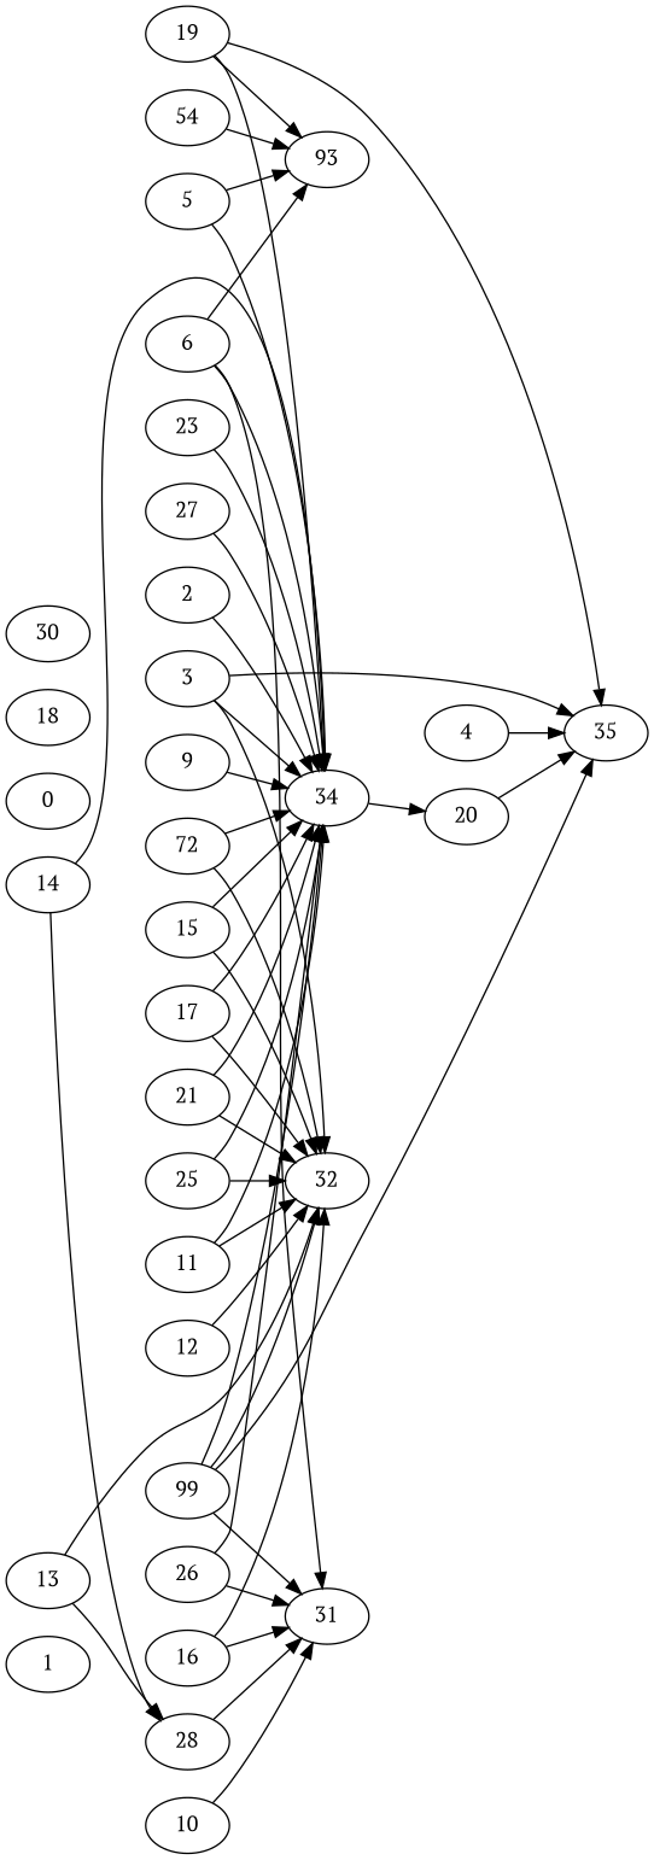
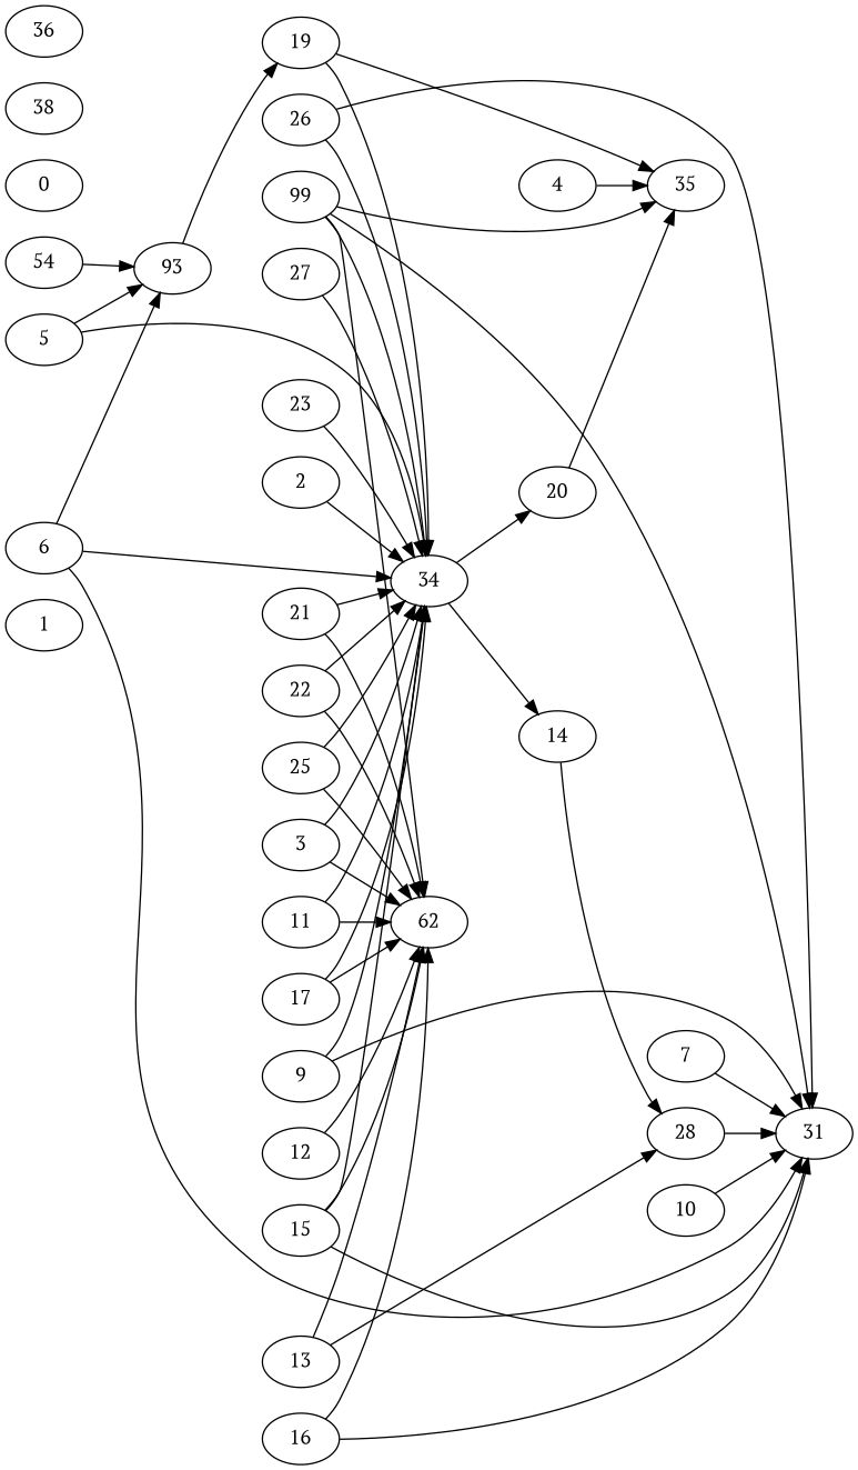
  digraph {
    fontname="PT Serif"
    rankdir=LR
    node [alpha=0.17 fontname="PT Serif"]
    edge [fontname="PT Serif"]
    1 [alpha=0.02 expect_size=2352250524562160]
    2 [alpha=0.08 expect_size=1543720471495704576000]
    34 [alpha=0.16 expect_size=958766031765642624]
-   32 [alpha=0.10 expect_size=315064406726509504]
+   32 [alpha=0.10 expect_size=315064406726509504 label=62]
    20 [expect_size=4827834115149200]
    3 [alpha=0.11 expect_size=1024070688110345216]
    35 [alpha=0.14 expect_size=1174884151707874361344]
    4 [alpha=0.08 expect_size=1388692402718452]
    5 [alpha=0.09 expect_size=1600001998200900]
    n10 [alpha=0.09 expect_size=809277989709511296 label=93]
    6 [expect_size=1682334832378272000]
    31 [alpha=0.09 expect_size=2852700433678336000]
+   7 [alpha=0.12 expect_size=21957271258932072]
    n14 [expect_size=614201103684060416 label=0]
    9 [alpha=0.11 expect_size=1568541161701368576]
    10 [alpha=0.14 expect_size=46969868078485304]
    11 [alpha=0.10 expect_size=356775619470189440]
    12 [alpha=0.03 expect_size=24199345511711944]
    13 [alpha=0.08 expect_size=29498935055106132]
    28 [alpha=0.15 expect_size=39072346031579800]
    14 [alpha=0.06 expect_size=14725274795993400]
    15 [expect_size=113251583592750064]
    16 [alpha=0.12 expect_size=41062336707180464]
    17 [alpha=0.12 expect_size=330521087227583266816]
-   18 [alpha=0.11 expect_size=43974930448386272]
+   18 [alpha=0.11 expect_size=43974930448386272 label=38]
    19 [expect_size=26167836015577924]
    21 [alpha=0.12 expect_size=1465925061979926429696]
-   22 [alpha=0.00 expect_size=1349283911524241375232 label=72]
+   22 [alpha=0.00 expect_size=1349283911524241375232]
    23 [alpha=0.20 expect_size=38990569192496128]
    n30 [alpha=0.18 expect_size=363172805494467072 label=54]
    25 [alpha=0.08 expect_size=35532474423443456000]
    26 [alpha=0.15 expect_size=2418896311239493632]
    27 [alpha=0.09 expect_size=54714127246983954432]
    n34 [alpha=0.19 expect_size=71469489235871408 label=99]
-   30 [alpha=0.02 expect_size=12716799793842484]
+   30 [alpha=0.02 expect_size=12716799793842484 label=36]
    2 -> 34
    34 -> 20
    20 -> 35
    3 -> 34
    3 -> 32
-   3 -> 35
    4 -> 35
    5 -> 34
    5 -> n10
    6 -> 34
    6 -> n10
    6 -> 31
+   7 -> 31
    9 -> 34
+   9 -> 31
    10 -> 31
    11 -> 34
    11 -> 32
    12 -> 32
    13 -> 32
    13 -> 28
    28 -> 31
-   14 -> 34
+   34 -> 14
    14 -> 28
    15 -> 34
    15 -> 32
+   15 -> 31
    16 -> 32
    16 -> 31
    17 -> 34
    17 -> 32
    19 -> 34
    19 -> 35
-   19 -> n10
+   n10 -> 19
    21 -> 34
    21 -> 32
    22 -> 34
    22 -> 32
    23 -> 34
    n30 -> n10
    25 -> 34
    25 -> 32
    26 -> 34
    26 -> 31
    27 -> 34
    n34 -> 34
    n34 -> 32
    n34 -> 35
    n34 -> 31
  }
